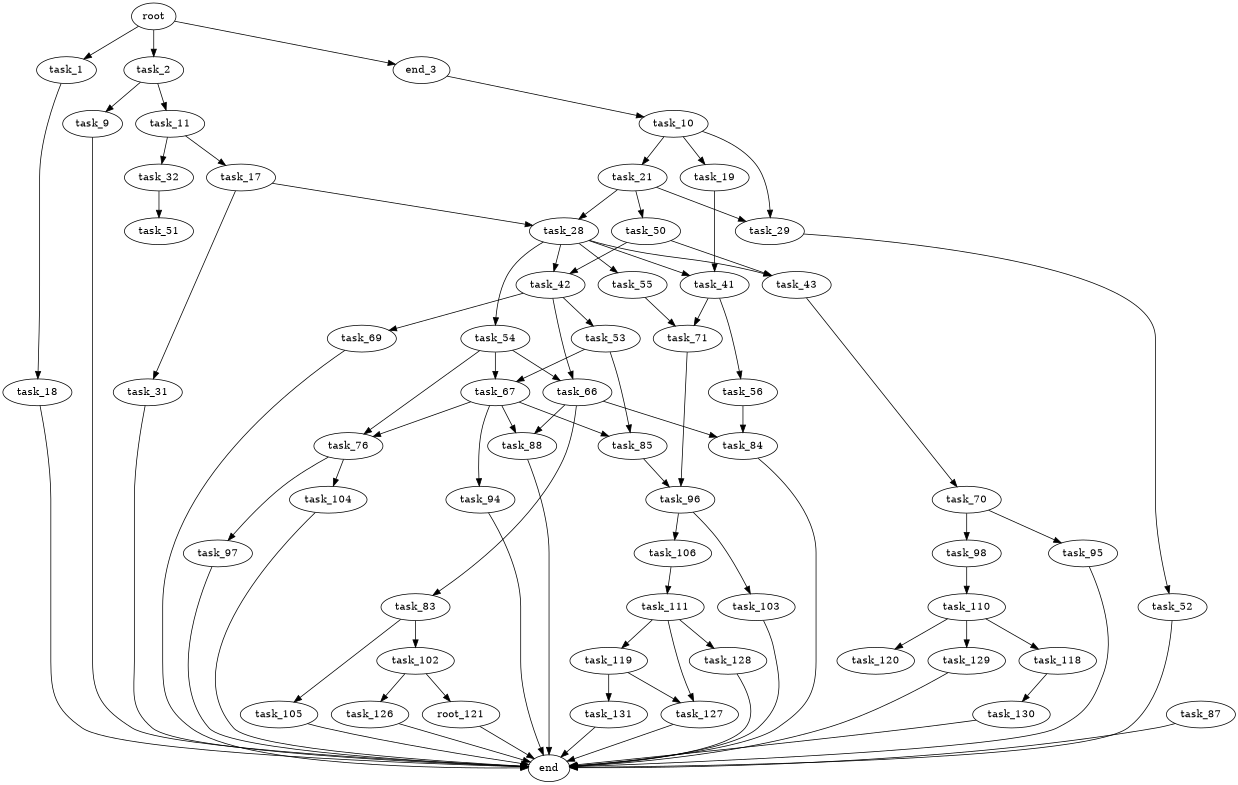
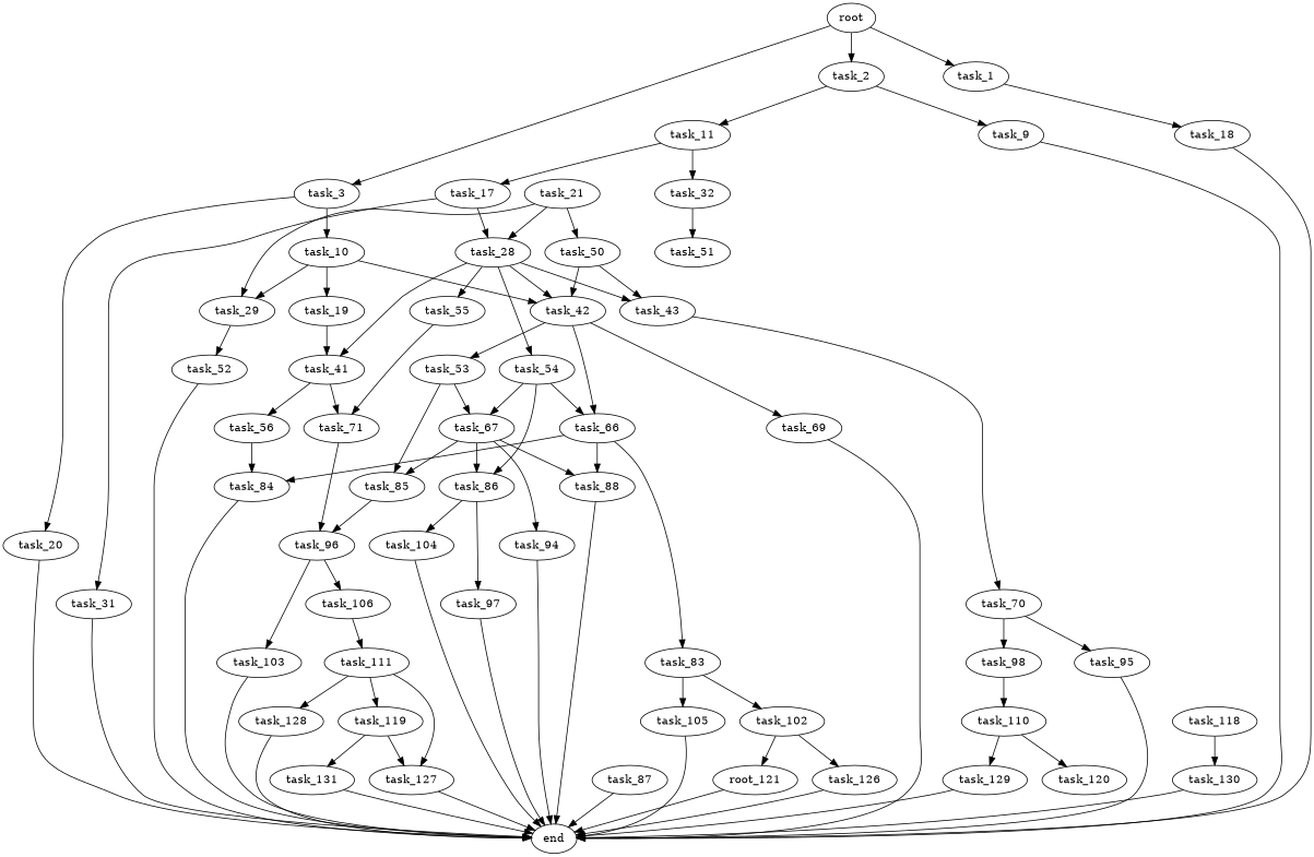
  digraph {
    root
    task_1
    task_2
-   task_3 [label=end_3]
+   task_3
    task_18
    task_9
    task_11
    task_10
+   task_20
    end
    task_17
    task_32
    task_19
    task_21
    task_29
    task_28
    task_31
    task_51
    task_41
    n20 [label=task_50]
    task_52
    task_56
    task_71
    task_42
    task_43
    task_54
    task_55
    task_53
    task_66
    task_69
    task_70
    task_67
-   task_86 [label=task_76]
+   task_86
    task_84
    task_96
    task_85
    task_83
    task_88
    task_95
    task_98
    task_94
    task_97
    task_104
    task_103
    task_106
    task_102
    task_105
    task_110
    task_87
    n50 [label=root_121]
    n51 [label=task_126]
    task_118
    task_120
    task_129
    task_111
    task_119
    task_127
    task_128
    task_130
    task_131
    root -> task_1
    root -> task_2
    root -> task_3
    task_1 -> task_18
    task_2 -> task_9
    task_2 -> task_11
    task_3 -> task_10
+   task_3 -> task_20
    task_18 -> end
    task_9 -> end
    task_11 -> task_17
    task_11 -> task_32
    task_10 -> task_19
-   task_10 -> task_21
+   task_10 -> task_42
    task_10 -> task_29
+   task_20 -> end
    task_17 -> task_28
    task_17 -> task_31
    task_32 -> task_51
    task_19 -> task_41
    task_21 -> task_29
    task_21 -> task_28
    task_21 -> n20
    task_29 -> task_52
    task_28 -> task_41
    task_28 -> task_42
    task_28 -> task_43
    task_28 -> task_54
    task_28 -> task_55
    task_31 -> end
    task_41 -> task_56
    task_41 -> task_71
    n20 -> task_42
    n20 -> task_43
    task_52 -> end
    task_56 -> task_84
    task_71 -> task_96
    task_42 -> task_53
    task_42 -> task_66
    task_42 -> task_69
    task_43 -> task_70
    task_54 -> task_66
    task_54 -> task_67
    task_54 -> task_86
    task_55 -> task_71
    task_53 -> task_67
    task_53 -> task_85
    task_66 -> task_84
    task_66 -> task_83
    task_66 -> task_88
    task_69 -> end
    task_70 -> task_95
    task_70 -> task_98
    task_67 -> task_86
    task_67 -> task_85
    task_67 -> task_88
    task_67 -> task_94
    task_86 -> task_97
    task_86 -> task_104
    task_84 -> end
    task_96 -> task_103
    task_96 -> task_106
    task_85 -> task_96
    task_83 -> task_102
    task_83 -> task_105
    task_88 -> end
    task_95 -> end
    task_98 -> task_110
    task_94 -> end
    task_97 -> end
    task_104 -> end
    task_103 -> end
    task_106 -> task_111
    task_102 -> n50
    task_102 -> n51
    task_105 -> end
-   task_110 -> task_118
    task_110 -> task_120
    task_110 -> task_129
    task_87 -> end
    n50 -> end
    n51 -> end
    task_118 -> task_130
    task_129 -> end
    task_111 -> task_119
    task_111 -> task_127
    task_111 -> task_128
    task_119 -> task_127
    task_119 -> task_131
    task_127 -> end
    task_128 -> end
    task_130 -> end
    task_131 -> end
  }
